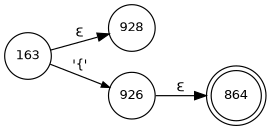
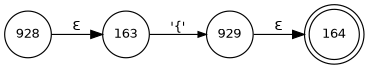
  digraph {
    fontname="DejaVu Sans"
    rankdir=LR
    node [fixedsize=true fontname="DejaVu Sans" fontsize=11 shape=circle peripheries=1]
    edge [fontname="DejaVu Sans"]
-   n1 [label=864 shape=doublecircle width=.6 peripheries=""]
+   n1 [label=164 shape=doublecircle width=.6 peripheries=""]
    n2 [label=928 width=.55]
-   n3 [label=926 width=.55]
+   n3 [label=929 width=.55]
    n4 [label=163 width=.55]
    n3 -> n1 [label="&epsilon;"]
-   n4 -> n2 [label="&epsilon;"]
+   n2 -> n4 [label="&epsilon;"]
    n4 -> n3 [arrowhead=normal arrowsize=.7 fontsize=11 label="'{'"]
  }
